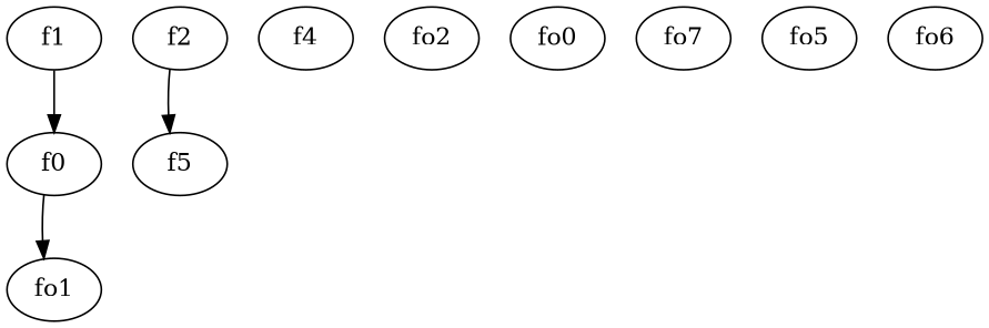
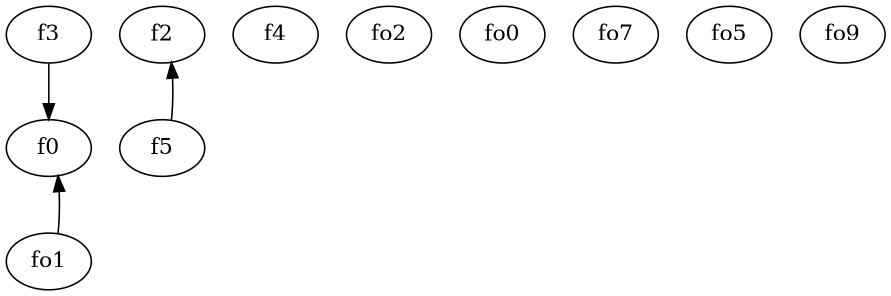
  strict digraph {
    edge [weight=2]
    n1 [label=f0]
-   f1
+   f1 [label=f3]
    fo1
    f2
    f5
    f4
    fo2
    n8 [label=fo0]
    n9 [label=fo7]
    fo5
-   fo6
-   n1 -> fo1
+   fo6 [label=fo9]
+   fo1 -> n1
    f1 -> n1
-   f2 -> f5
+   f5 -> f2
  }
